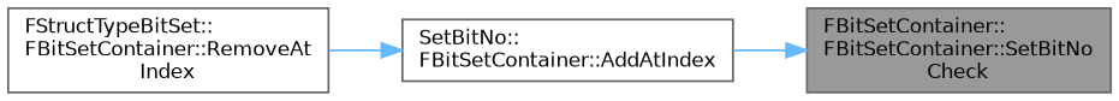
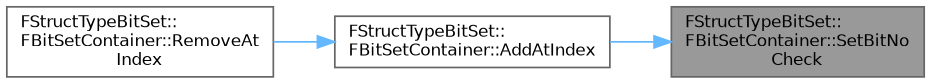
  digraph {
    rankdir=RL
    node [color=grey40 fillcolor=white fontname=Helvetica fontsize=10 shape=box style=filled]
    edge [color=steelblue1 dir=back fontname=Helvetica fontsize=10 labelfontname=Helvetica labelfontsize=10 style=solid]
-   n1 [color=gray40 fillcolor=grey60 fontcolor=black height=0.2 label="FBitSetContainer::\lFBitSetContainer::SetBitNo\lCheck" width=0.4]
-   n2 [height=0.2 label="SetBitNo::\lFBitSetContainer::AddAtIndex" width=0.4]
+   n1 [color=gray40 fillcolor=grey60 fontcolor=black height=0.2 label="FStructTypeBitSet::\lFBitSetContainer::SetBitNo\lCheck" width=0.4]
+   n2 [height=0.2 label="FStructTypeBitSet::\lFBitSetContainer::AddAtIndex" width=0.4]
    n3 [height=0.2 label="FStructTypeBitSet::\lFBitSetContainer::RemoveAt\lIndex" width=0.4]
    n1 -> n2
    n2 -> n3
  }
